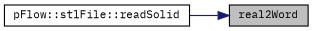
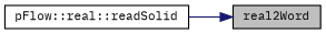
  digraph {
    rankdir=RL
    fontname="IBM Plex Mono"
    node [color=black fontname="IBM Plex Mono" fontsize=10 shape=record style=filled]
    n1 [fillcolor=grey75 fontcolor=black height=0.2 label=real2Word width=0.4]
-   n2 [fillcolor=white height=0.2 label="pFlow::stlFile::readSolid" width=0.4]
+   n2 [fillcolor=white height=0.2 label="pFlow::real::readSolid" width=0.4]
    n1 -> n2 [color=midnightblue dir=back fontname="IBM Plex Mono" fontsize=10 labelfontname=Helvetica labelfontsize=10 style=solid]
  }
